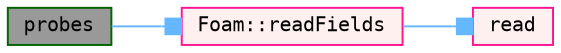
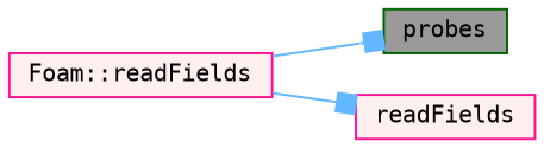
  digraph {
    fontname="DejaVu Sans Mono"
    rankdir=LR
    node [color=deeppink fillcolor="#FFF0F0" fontname="DejaVu Sans Mono" fontsize=10 shape=box style=filled]
    edge [arrowhead=box color=steelblue1 fontname="DejaVu Sans Mono" fontsize=10 labelfontname=Helvetica labelfontsize=10 style=solid]
    n1 [color=darkgreen fillcolor=grey60 fontcolor=black height=0.2 label=probes width=0.4]
    n2 [height=0.2 label="Foam::readFields" width=0.4]
-   n3 [height=0.2 label=read width=0.4]
-   n1 -> n2
+   n3 [height=0.2 label=readFields width=0.4]
+   n2 -> n1
    n2 -> n3
  }
